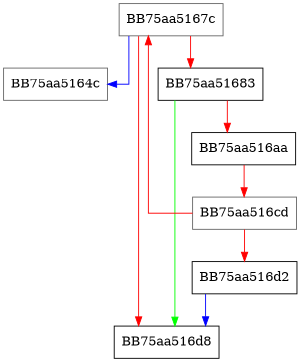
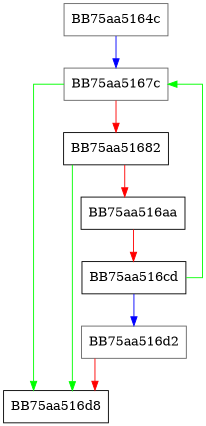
  digraph {
    splines=ortho
    node [color=black shape=box]
    edge [color=red]
    BB75aa5164c [color=gray40]
    BB75aa5167c [color=gray40]
    BB75aa516d8
-   BB75aa51682 [label=BB75aa51683]
+   BB75aa51682
    BB75aa516aa
-   BB75aa516cd [color=gray40]
-   BB75aa516d2
-   BB75aa5167c -> BB75aa5164c [color=blue]
-   BB75aa5167c -> BB75aa516d8
+   BB75aa516cd
+   BB75aa516d2 [color=gray40]
+   BB75aa5164c -> BB75aa5167c [color=blue]
+   BB75aa5167c -> BB75aa516d8 [color=green]
    BB75aa5167c -> BB75aa51682
    BB75aa51682 -> BB75aa516d8 [color=green]
    BB75aa51682 -> BB75aa516aa
    BB75aa516aa -> BB75aa516cd
-   BB75aa516cd -> BB75aa5167c
-   BB75aa516cd -> BB75aa516d2
-   BB75aa516d2 -> BB75aa516d8 [color=blue]
+   BB75aa516cd -> BB75aa5167c [color=green]
+   BB75aa516cd -> BB75aa516d2 [color=blue]
+   BB75aa516d2 -> BB75aa516d8
  }
